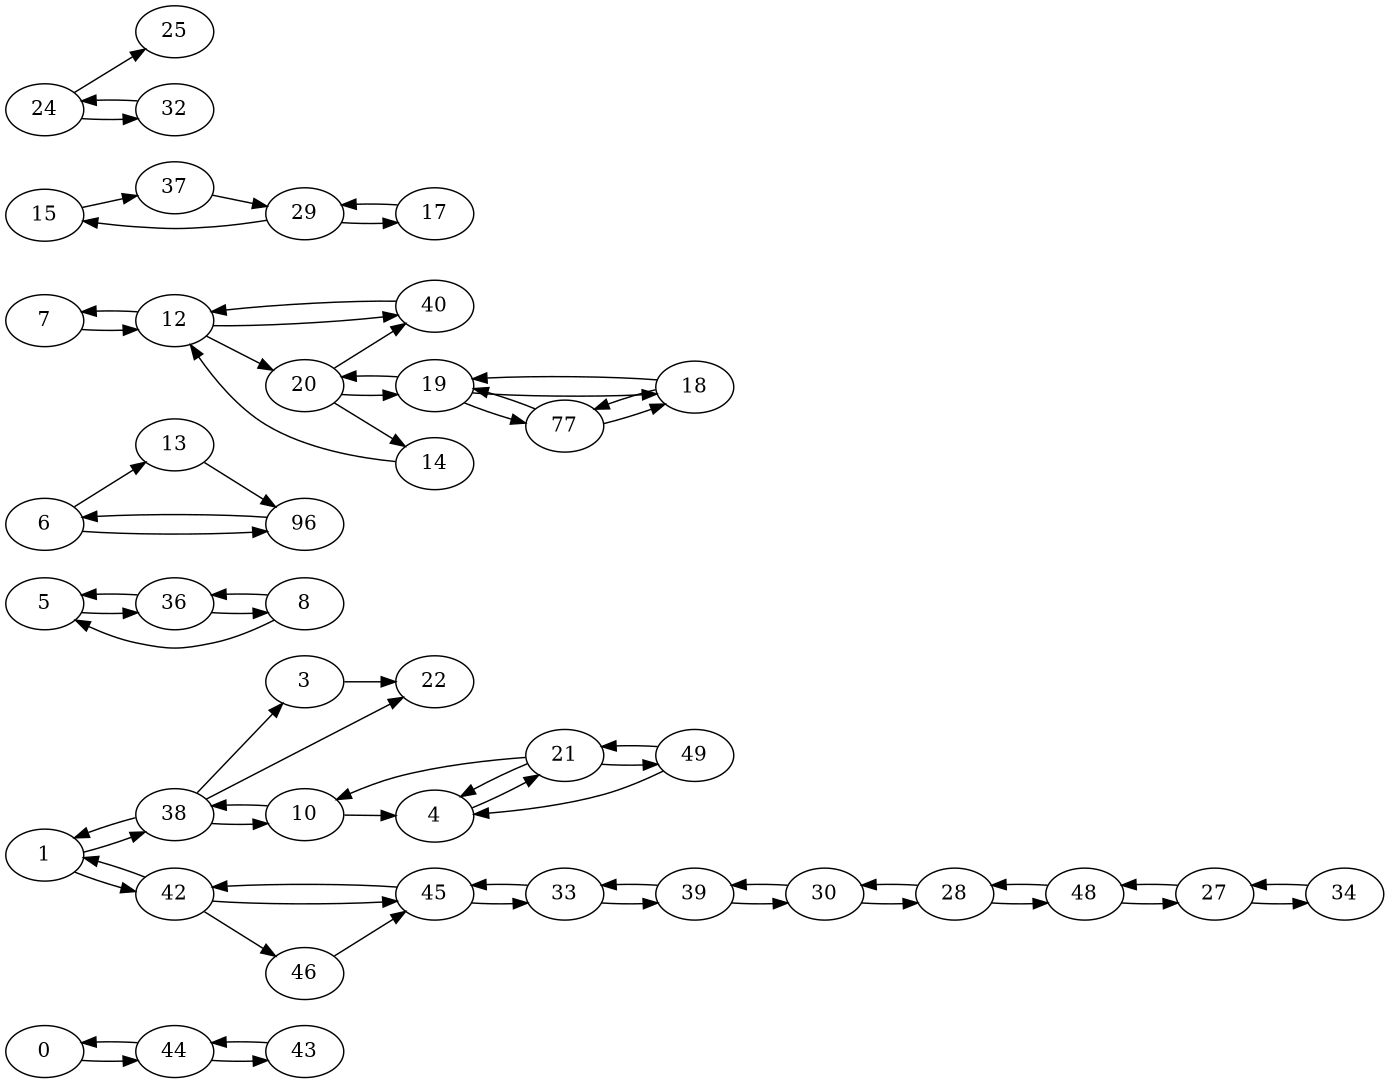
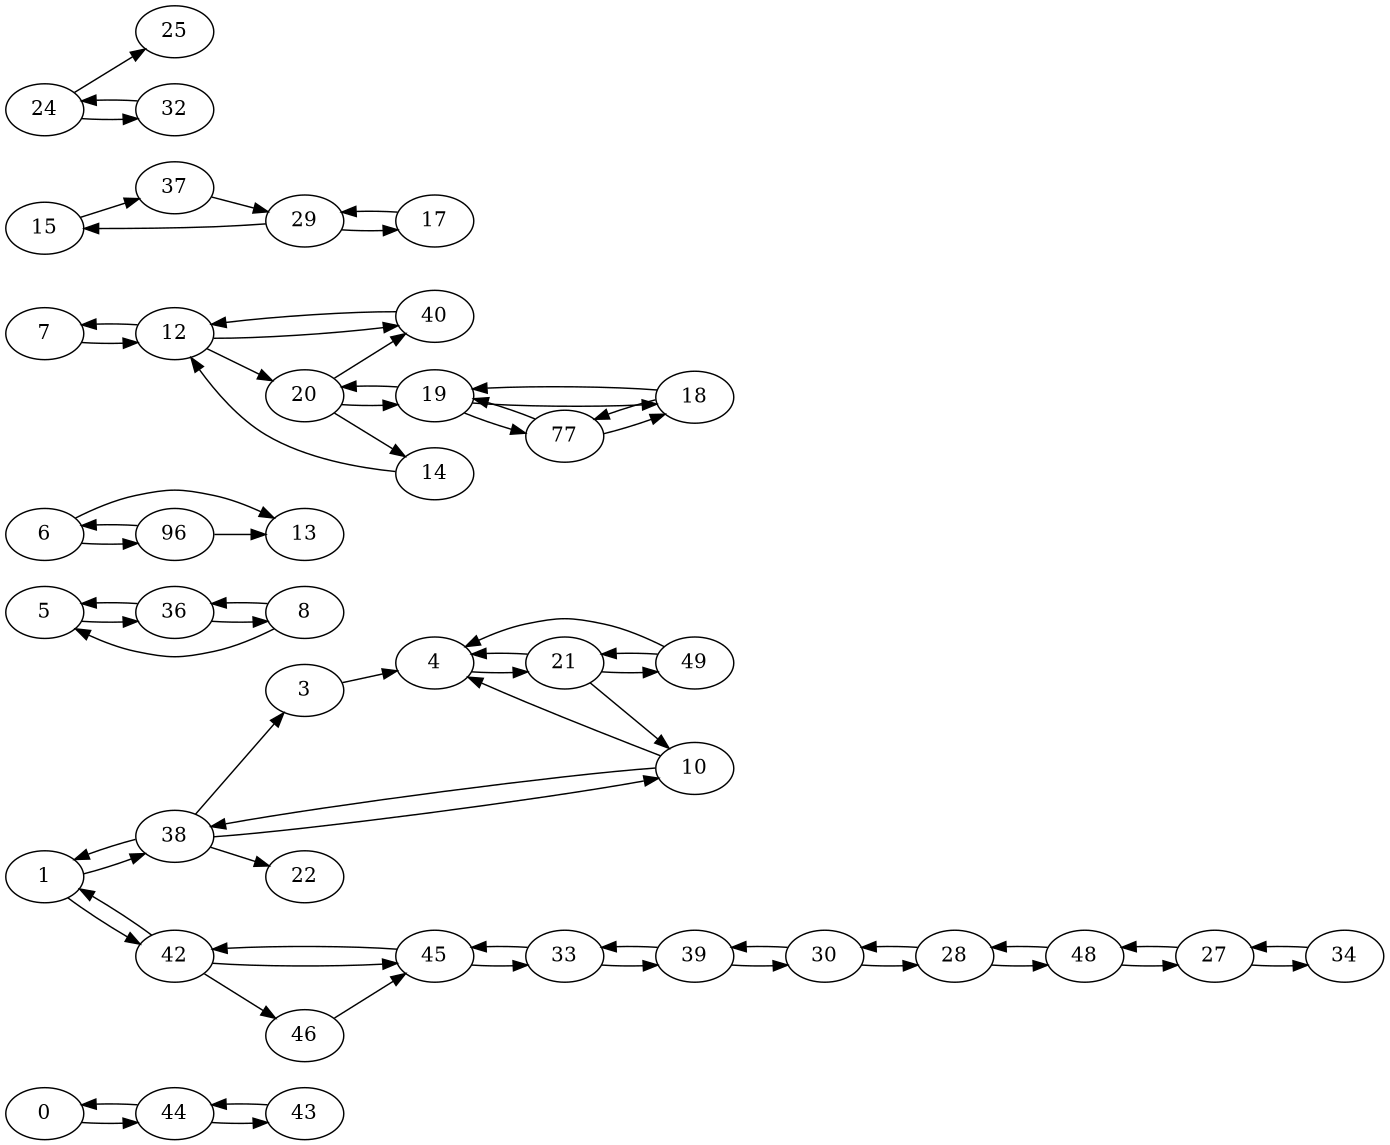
  digraph {
    rankdir=LR
    0
    44
    43
    1
    38
    42
    3
    10
    22
    45
    46
    4
    33
    21
    49
    5
    36
    8
    6
    13
    n21 [label=96]
    7
    12
    20
    40
    14
    19
    18
    n29 [label=77]
    15
    37
    29
    17
    24
    25
    32
    27
    34
    48
    28
    30
    39
    0 -> 44
    44 -> 0
    44 -> 43
    43 -> 44
    1 -> 38
    1 -> 42
    38 -> 1
    38 -> 3
    38 -> 10
    38 -> 22
    42 -> 1
    42 -> 45
    42 -> 46
-   3 -> 22
+   3 -> 4
    10 -> 38
    10 -> 4
    45 -> 42
    45 -> 33
    46 -> 45
    4 -> 21
    33 -> 45
    33 -> 39
    21 -> 10
    21 -> 4
    21 -> 49
    49 -> 4
    49 -> 21
    5 -> 36
    36 -> 5
    36 -> 8
    8 -> 5
    8 -> 36
    6 -> 13
    6 -> n21
-   13 -> n21
+   n21 -> 13
    n21 -> 6
    7 -> 12
    12 -> 7
    12 -> 20
    12 -> 40
    20 -> 40
    20 -> 14
    20 -> 19
    40 -> 12
    14 -> 12
    19 -> 20
    19 -> 18
    19 -> n29
    18 -> 19
    18 -> n29
    n29 -> 19
    n29 -> 18
    15 -> 37
    37 -> 29
    29 -> 15
    29 -> 17
    17 -> 29
    24 -> 25
    24 -> 32
    32 -> 24
    27 -> 34
    27 -> 48
    34 -> 27
    48 -> 27
    48 -> 28
    28 -> 48
    28 -> 30
    30 -> 28
    30 -> 39
    39 -> 33
    39 -> 30
  }
